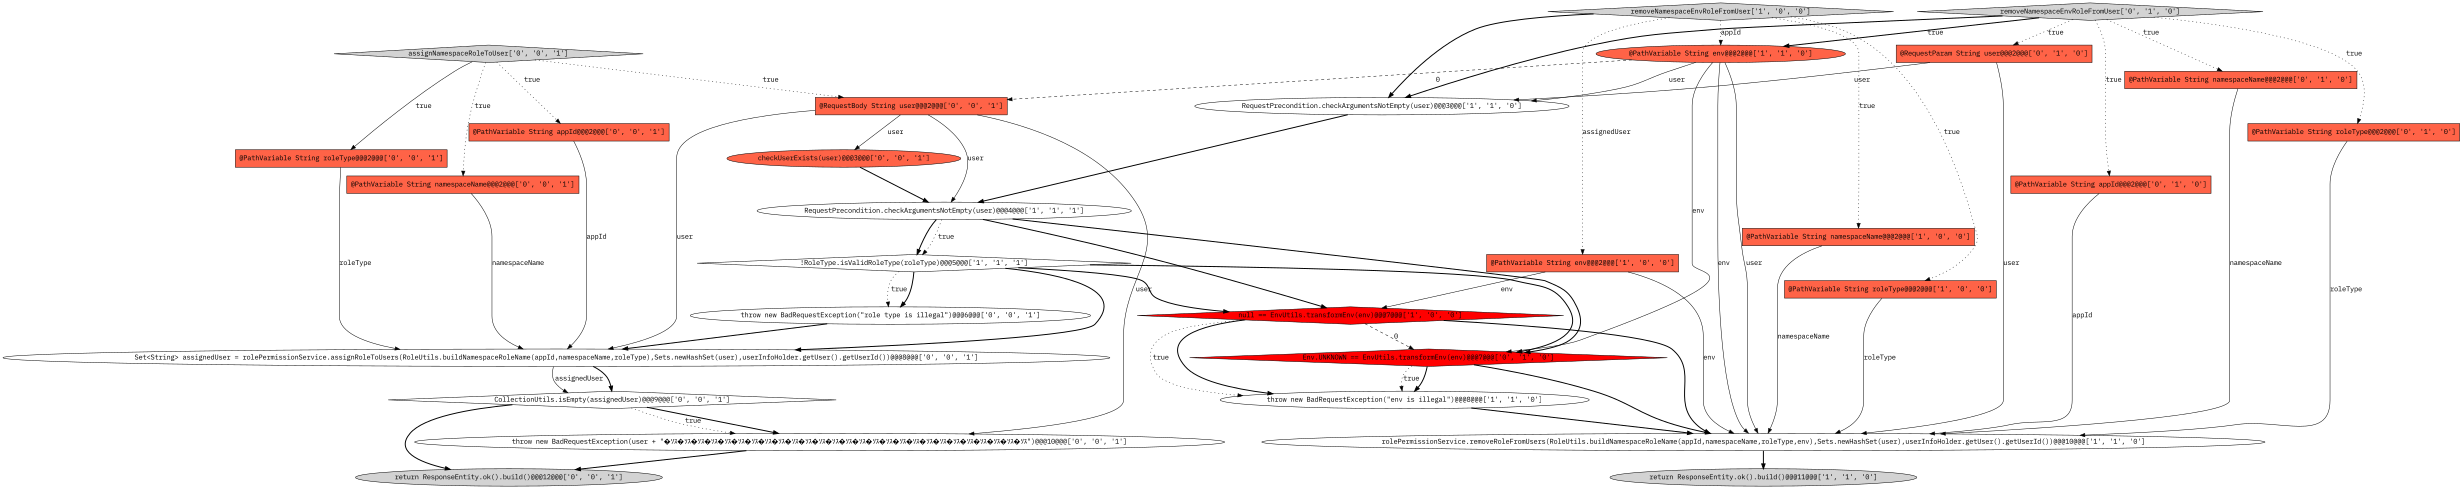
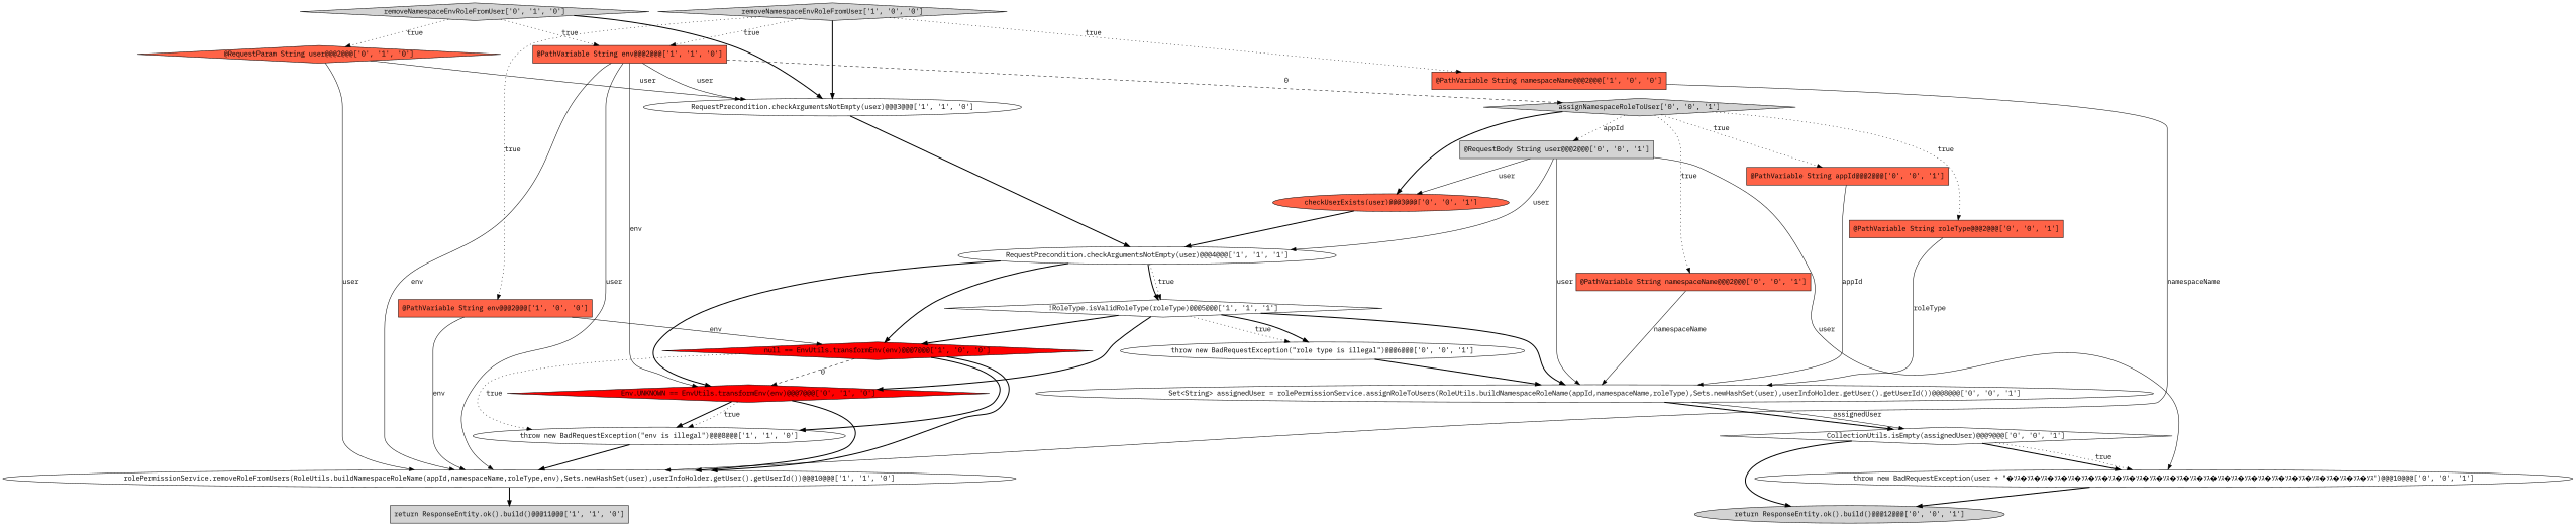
  digraph {
    fontname="IBM Plex Mono"
    node [fillcolor=tomato fontname="IBM Plex Mono" shape=box style=filled]
    edge [fontname="IBM Plex Mono" style=bold]
    n1 [fillcolor=white label="throw new BadRequestException(\"role type is illegal\")@@@6@@@['0', '0', '1']" shape=ellipse]
    n2 [fillcolor=white label="Set<String> assignedUser = rolePermissionService.assignRoleToUsers(RoleUtils.buildNamespaceRoleName(appId,namespaceName,roleType),Sets.newHashSet(user),userInfoHolder.getUser().getUserId())@@@8@@@['0', '0', '1']" shape=ellipse]
    n3 [fillcolor=white label="CollectionUtils.isEmpty(assignedUser)@@@9@@@['0', '0', '1']" shape=diamond]
    n4 [fillcolor=white label="RequestPrecondition.checkArgumentsNotEmpty(user)@@@3@@@['1', '1', '0']" shape=ellipse]
    n5 [fillcolor=white label="RequestPrecondition.checkArgumentsNotEmpty(user)@@@4@@@['1', '1', '1']" shape=ellipse]
    n6 [fillcolor=white label="!RoleType.isValidRoleType(roleType)@@@5@@@['1', '1', '1']" shape=diamond]
    n7 [fillcolor=red label="null == EnvUtils.transformEnv(env)@@@7@@@['1', '0', '0']" shape=diamond]
    n8 [fillcolor=red label="Env.UNKNOWN == EnvUtils.transformEnv(env)@@@7@@@['0', '1', '0']" shape=diamond]
    n9 [fillcolor=white label="rolePermissionService.removeRoleFromUsers(RoleUtils.buildNamespaceRoleName(appId,namespaceName,roleType,env),Sets.newHashSet(user),userInfoHolder.getUser().getUserId())@@@10@@@['1', '1', '0']" shape=ellipse]
    n10 [fillcolor=white label="throw new BadRequestException(\"env is illegal\")@@@8@@@['1', '1', '0']" shape=ellipse]
-   n11 [label="@RequestParam String user@@@2@@@['0', '1', '0']"]
-   n12 [fillcolor=lightgray label="return ResponseEntity.ok().build()@@@11@@@['1', '1', '0']" shape=ellipse]
+   n11 [label="@RequestParam String user@@@2@@@['0', '1', '0']" shape=diamond]
+   n12 [fillcolor=lightgray label="return ResponseEntity.ok().build()@@@11@@@['1', '1', '0']"]
    n13 [fillcolor=white label="throw new BadRequestException(user + \"�ｿｽ�ｿｽ�ｿｽ�ｿｽ�ｿｽ�ｿｽ�ｿｽ�ｿｽ�ｿｽ�ｿｽ�ｿｽ�ｿｽ�ｿｽ�ｿｽ�ｿｽ�ｿｽ�ｿｽ�ｿｽ�ｿｽ�ｿｽ�ｿｽ�ｿｽ�ｿｽ�ｿｽ�ｿｽ�ｿｽ�ｿｽ\")@@@10@@@['0', '0', '1']" shape=ellipse]
    n14 [fillcolor=lightgray label="return ResponseEntity.ok().build()@@@12@@@['0', '0', '1']" shape=ellipse]
    n15 [label="@PathVariable String namespaceName@@@2@@@['1', '0', '0']"]
-   n16 [label="@PathVariable String namespaceName@@@2@@@['0', '1', '0']"]
    n17 [fillcolor=lightgray label="assignNamespaceRoleToUser['0', '0', '1']" shape=diamond]
    n18 [label="@PathVariable String appId@@@2@@@['0', '0', '1']"]
-   n19 [label="@RequestBody String user@@@2@@@['0', '0', '1']"]
+   n19 [fillcolor=lightgray label="@RequestBody String user@@@2@@@['0', '0', '1']"]
    n20 [label="checkUserExists(user)@@@3@@@['0', '0', '1']" shape=ellipse]
    n21 [label="@PathVariable String roleType@@@2@@@['0', '0', '1']"]
    n22 [label="@PathVariable String namespaceName@@@2@@@['0', '0', '1']"]
-   n23 [label="@PathVariable String env@@@2@@@['1', '1', '0']" shape=ellipse]
+   n23 [label="@PathVariable String env@@@2@@@['1', '1', '0']"]
    n24 [fillcolor=lightgray label="removeNamespaceEnvRoleFromUser['0', '1', '0']" shape=diamond]
-   n25 [label="@PathVariable String roleType@@@2@@@['0', '1', '0']"]
-   n26 [label="@PathVariable String appId@@@2@@@['0', '1', '0']"]
-   n27 [label="@PathVariable String roleType@@@2@@@['1', '0', '0']"]
    n28 [label="@PathVariable String env@@@2@@@['1', '0', '0']"]
    n29 [fillcolor=lightgray label="removeNamespaceEnvRoleFromUser['1', '0', '0']" shape=diamond]
    n1 -> n2
    n2 -> n3
    n2 -> n3 [label=assignedUser style=solid]
    n3 -> n13
    n3 -> n13 [label=true style=dotted]
    n3 -> n14
    n4 -> n5
    n5 -> n6
    n5 -> n6 [label=true style=dotted]
    n5 -> n7
    n5 -> n8
    n6 -> n1 [label=true style=dotted]
    n6 -> n1
    n6 -> n2
    n6 -> n7
    n6 -> n8
    n7 -> n8 [label=0 style=dashed]
    n7 -> n9
    n7 -> n10 [label=true style=dotted]
    n7 -> n10
    n8 -> n9
    n8 -> n10
    n8 -> n10 [label=true style=dotted]
    n9 -> n12
    n10 -> n9
    n11 -> n4 [label=user style=solid]
    n11 -> n9 [label=user style=solid]
    n13 -> n14
    n15 -> n9 [label=namespaceName style=solid]
-   n16 -> n9 [label=namespaceName style=solid]
    n17 -> n18 [label=true style=dotted]
-   n17 -> n19 [label=true style=dotted]
-   n17 -> n21 [label=true style=solid]
+   n17 -> n19 [label=appId style=dotted]
+   n17 -> n20
+   n17 -> n21 [label=true style=dotted]
    n17 -> n22 [label=true style=dotted]
    n18 -> n2 [label=appId style=solid]
    n19 -> n2 [label=user style=solid]
    n19 -> n5 [label=user style=solid]
    n19 -> n13 [label=user style=solid]
    n19 -> n20 [label=user style=solid]
    n20 -> n5
    n21 -> n2 [label=roleType style=solid]
    n22 -> n2 [label=namespaceName style=solid]
    n23 -> n4 [label=user style=solid]
    n23 -> n8 [label=env style=solid]
    n23 -> n9 [label=env style=solid]
    n23 -> n9 [label=user style=solid]
-   n23 -> n19 [label=0 style=dashed]
+   n23 -> n17 [label=0 style=dashed]
    n24 -> n4
    n24 -> n11 [label=true style=dotted]
-   n24 -> n16 [label=true style=dotted]
-   n24 -> n23 [label=true]
-   n24 -> n25 [label=true style=dotted]
-   n24 -> n26 [label=true style=dotted]
-   n25 -> n9 [label=roleType style=solid]
-   n26 -> n9 [label=appId style=solid]
-   n27 -> n9 [label=roleType style=solid]
+   n24 -> n23 [label=true style=dotted]
    n28 -> n7 [label=env style=solid]
    n28 -> n9 [label=env style=solid]
    n29 -> n4
    n29 -> n15 [label=true style=dotted]
-   n29 -> n23 [label=appId style=dotted]
-   n29 -> n27 [label=true style=dotted]
-   n29 -> n28 [label=assignedUser style=dotted]
+   n29 -> n23 [label=true style=dotted]
+   n29 -> n28 [label=true style=dotted]
  }
